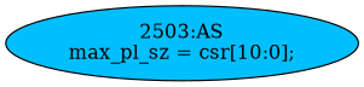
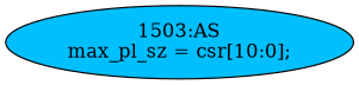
  strict digraph {
    rankdir=LR
-   n1 [ast="<pyverilog.vparser.ast.Assign object at 0x7f13b559b750>" def_var="['max_pl_sz']" fillcolor=deepskyblue label="2503:AS\nmax_pl_sz = csr[10:0];" statements="[]" style=filled typ=Assign use_var="['csr']"]
+   n1 [ast="<pyverilog.vparser.ast.Assign object at 0x7f13b559b750>" def_var="['max_pl_sz']" fillcolor=deepskyblue label="1503:AS\nmax_pl_sz = csr[10:0];" statements="[]" style=filled typ=Assign use_var="['csr']"]
  }
